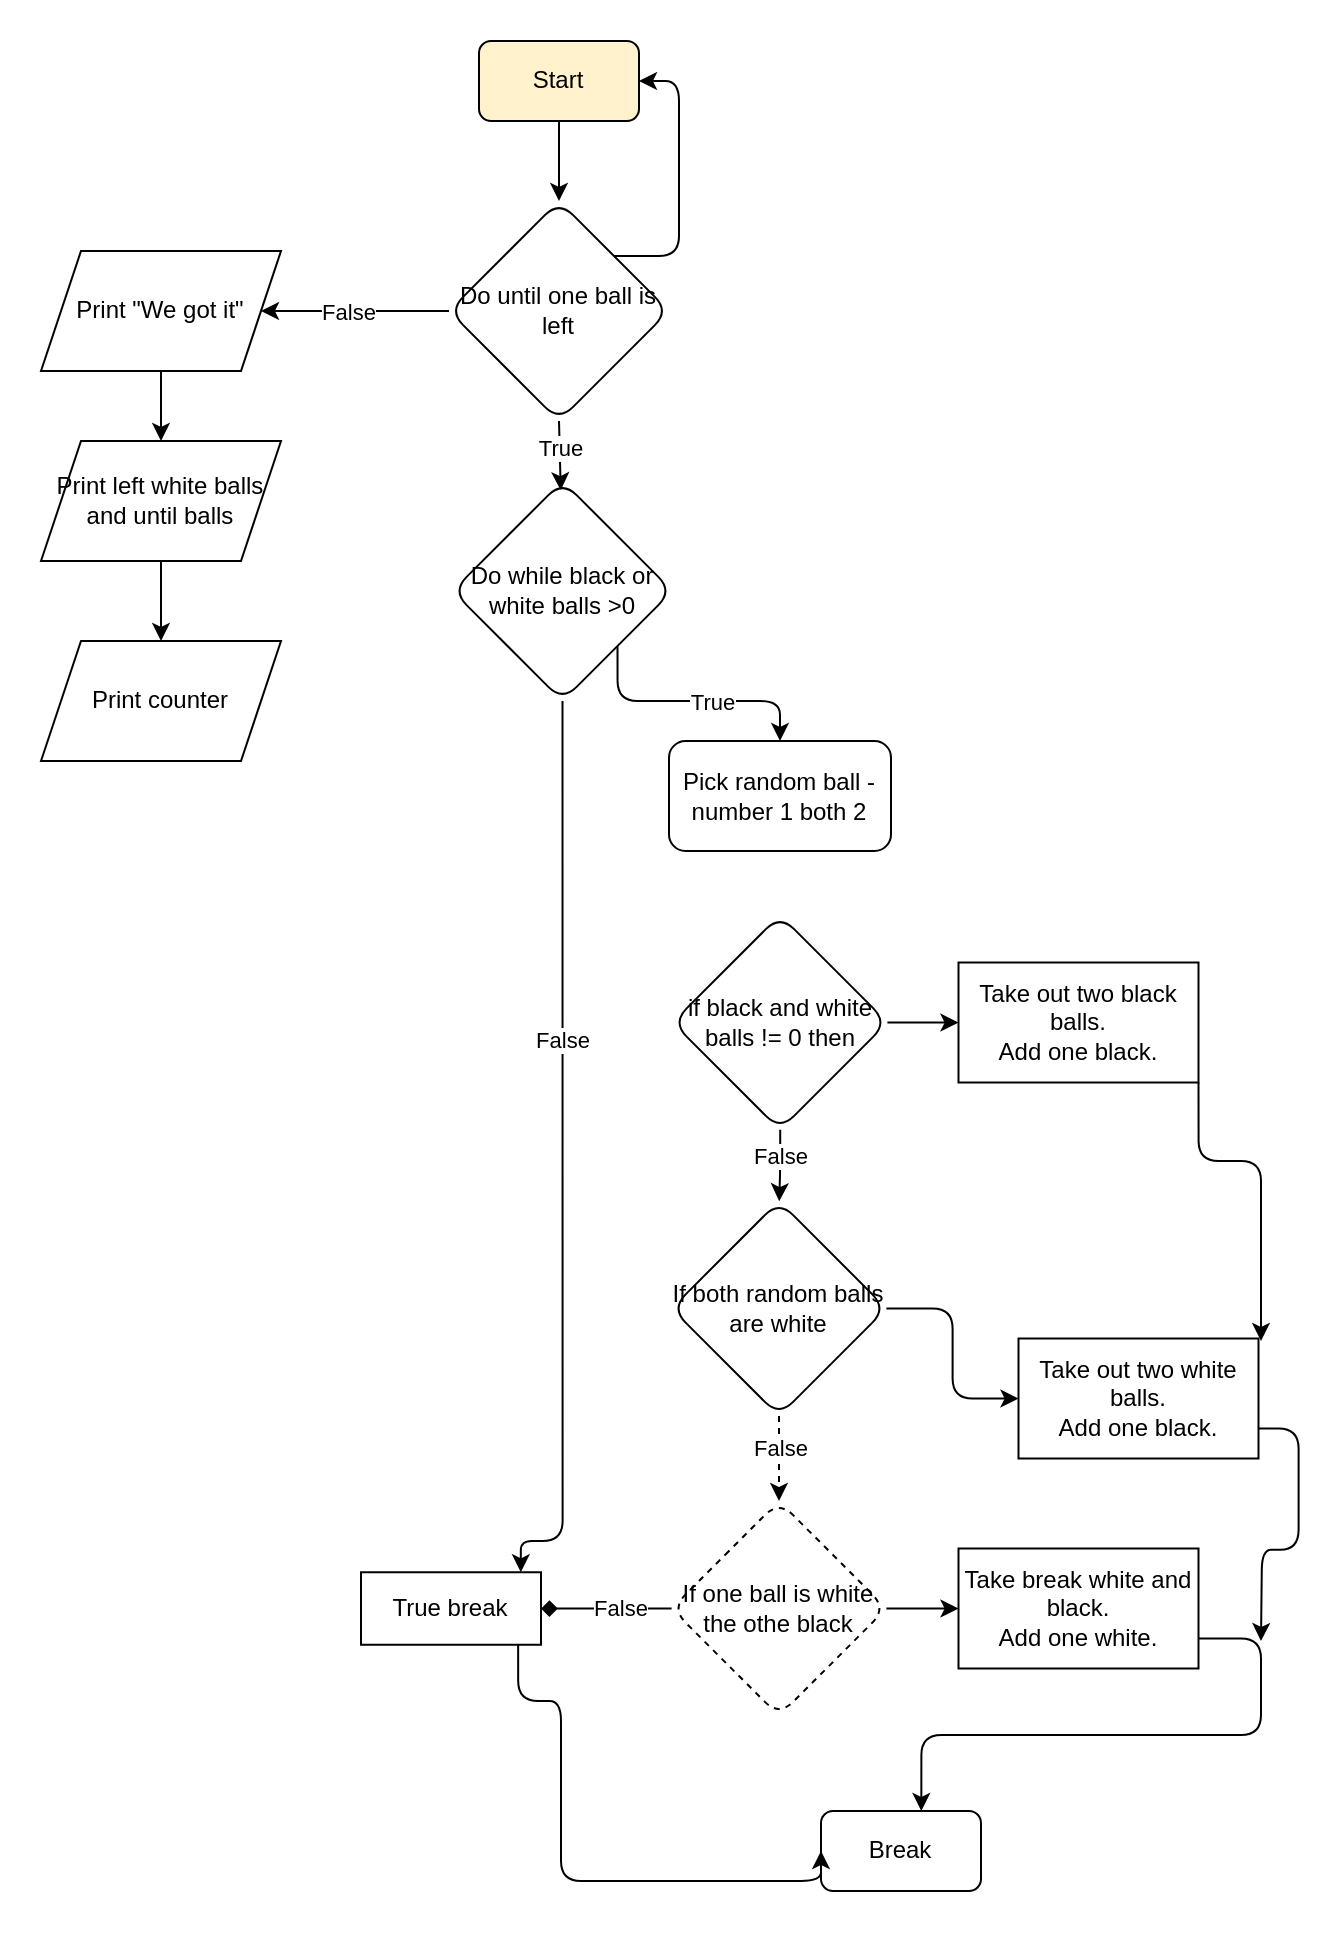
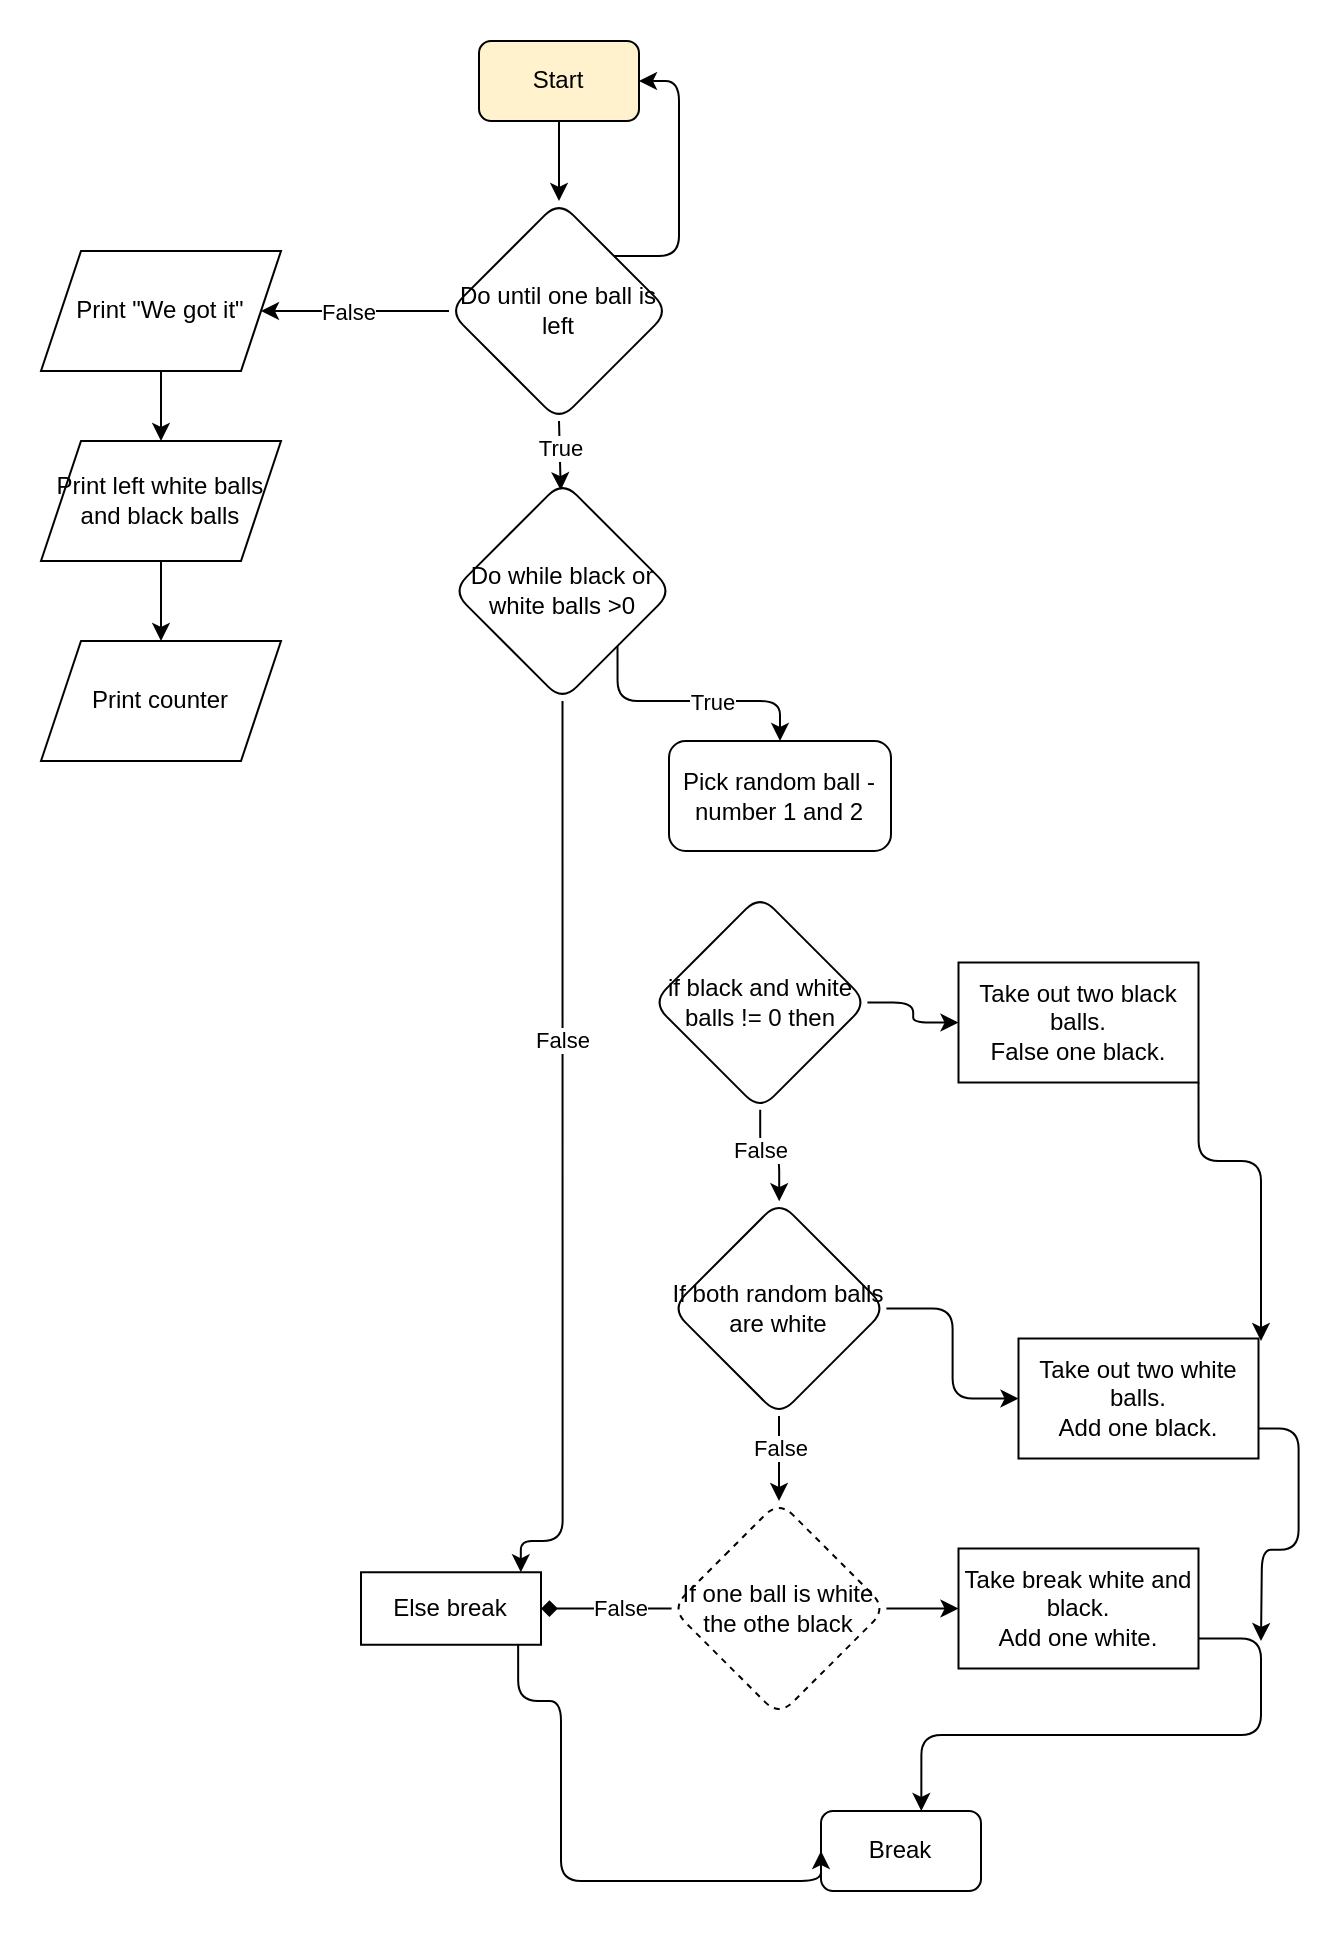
  <mxCell id="0" />
  <mxCell id="1" parent="0" />
  <mxCell id="2" value="" style="edgeStyle=orthogonalEdgeStyle;rounded=0;orthogonalLoop=1;jettySize=auto;html=1;" parent="1" source="3" target="9" edge="1"><mxGeometry relative="1" as="geometry" /></mxCell>
  <mxCell id="3" value="Start" style="rounded=1;whiteSpace=wrap;html=1;fillColor=#fff2cc;" parent="1" vertex="1"><mxGeometry x="239" y="20" width="80" height="40" as="geometry" /></mxCell>
  <mxCell id="4" style="edgeStyle=orthogonalEdgeStyle;rounded=1;orthogonalLoop=1;jettySize=auto;html=1;exitX=1;exitY=0;exitDx=0;exitDy=0;entryX=1;entryY=0.5;entryDx=0;entryDy=0;" parent="1" source="9" target="3" edge="1"><mxGeometry relative="1" as="geometry"><Array as="points"><mxPoint x="339" y="128" /><mxPoint x="339" y="40" /></Array></mxGeometry></mxCell>
  <mxCell id="5" style="edgeStyle=orthogonalEdgeStyle;rounded=1;orthogonalLoop=1;jettySize=auto;html=1;exitX=0.5;exitY=1;exitDx=0;exitDy=0;entryX=0.492;entryY=0.042;entryDx=0;entryDy=0;entryPerimeter=0;" parent="1" source="9" target="15" edge="1"><mxGeometry relative="1" as="geometry" /></mxCell>
  <mxCell id="6" value="True" style="edgeLabel;html=1;align=center;verticalAlign=middle;resizable=0;points=[];" parent="5" vertex="1" connectable="0"><mxGeometry x="-0.18" relative="1" as="geometry"><mxPoint as="offset" /></mxGeometry></mxCell>
  <mxCell id="7" style="edgeStyle=orthogonalEdgeStyle;rounded=1;orthogonalLoop=1;jettySize=auto;html=1;exitX=0;exitY=0.5;exitDx=0;exitDy=0;entryX=1;entryY=0.5;entryDx=0;entryDy=0;" parent="1" source="9" target="39" edge="1"><mxGeometry relative="1" as="geometry" /></mxCell>
  <mxCell id="8" value="False" style="edgeLabel;html=1;align=center;verticalAlign=middle;resizable=0;points=[];" parent="7" vertex="1" connectable="0"><mxGeometry x="0.095" relative="1" as="geometry"><mxPoint as="offset" /></mxGeometry></mxCell>
  <mxCell id="9" value="Do until one ball is left" style="rhombus;whiteSpace=wrap;html=1;rotation=0;rounded=1;" parent="1" vertex="1"><mxGeometry x="224" y="100" width="110" height="110" as="geometry" /></mxCell>
  <mxCell id="10" style="edgeStyle=orthogonalEdgeStyle;rounded=0;orthogonalLoop=1;jettySize=auto;html=1;exitX=0.5;exitY=1;exitDx=0;exitDy=0;" parent="1" source="9" target="9" edge="1"><mxGeometry relative="1" as="geometry" /></mxCell>
  <mxCell id="11" style="edgeStyle=orthogonalEdgeStyle;rounded=1;orthogonalLoop=1;jettySize=auto;html=1;exitX=1;exitY=1;exitDx=0;exitDy=0;entryX=0.5;entryY=0;entryDx=0;entryDy=0;" parent="1" source="15" target="16" edge="1"><mxGeometry relative="1" as="geometry"><Array as="points"><mxPoint x="308" y="350" /><mxPoint x="390" y="350" /></Array></mxGeometry></mxCell>
  <mxCell id="12" value="True" style="edgeLabel;html=1;align=center;verticalAlign=middle;resizable=0;points=[];" parent="11" vertex="1" connectable="0"><mxGeometry x="0.158" relative="1" as="geometry"><mxPoint as="offset" /></mxGeometry></mxCell>
  <mxCell id="13" style="edgeStyle=orthogonalEdgeStyle;rounded=1;orthogonalLoop=1;jettySize=auto;html=1;exitX=0.5;exitY=1;exitDx=0;exitDy=0;entryX=0.888;entryY=0;entryDx=0;entryDy=0;entryPerimeter=0;" parent="1" source="15" target="37" edge="1"><mxGeometry relative="1" as="geometry"><Array as="points"><mxPoint x="281" y="770" /><mxPoint x="260" y="770" /></Array></mxGeometry></mxCell>
  <mxCell id="14" value="False" style="edgeLabel;html=1;align=center;verticalAlign=middle;resizable=0;points=[];" parent="13" vertex="1" connectable="0"><mxGeometry x="-0.257" relative="1" as="geometry"><mxPoint as="offset" /></mxGeometry></mxCell>
  <mxCell id="15" value="Do while black or white balls &amp;gt;0" style="rhombus;whiteSpace=wrap;html=1;rotation=0;rounded=1;sketch=0;shadow=0;" parent="1" vertex="1"><mxGeometry x="225.75" y="240" width="110" height="110" as="geometry" /></mxCell>
- <mxCell id="16" value="Pick random ball - number 1 both 2" style="whiteSpace=wrap;html=1;rounded=1;shadow=0;sketch=0;" parent="1" vertex="1"><mxGeometry x="334" y="370" width="111" height="55" as="geometry" /></mxCell>
+ <mxCell id="16" value="Pick random ball - number 1 and 2" style="whiteSpace=wrap;html=1;rounded=1;shadow=0;sketch=0;" parent="1" vertex="1"><mxGeometry x="334" y="370" width="111" height="55" as="geometry" /></mxCell>
  <mxCell id="17" value="" style="edgeStyle=orthogonalEdgeStyle;rounded=1;orthogonalLoop=1;jettySize=auto;html=1;" parent="1" source="20" target="22" edge="1"><mxGeometry relative="1" as="geometry" /></mxCell>
  <mxCell id="18" value="" style="edgeStyle=orthogonalEdgeStyle;rounded=1;orthogonalLoop=1;jettySize=auto;html=1;" parent="1" source="20" target="26" edge="1"><mxGeometry relative="1" as="geometry" /></mxCell>
  <mxCell id="19" value="False" style="edgeLabel;html=1;align=center;verticalAlign=middle;resizable=0;points=[];" parent="18" vertex="1" connectable="0"><mxGeometry x="-0.265" relative="1" as="geometry"><mxPoint as="offset" /></mxGeometry></mxCell>
- <mxCell id="20" value="if black and white balls != 0 then" style="rhombus;whiteSpace=wrap;html=1;rounded=1;shadow=0;sketch=0;" parent="1" vertex="1"><mxGeometry x="335.75" y="457" width="107.5" height="107.5" as="geometry" /></mxCell>
+ <mxCell id="20" value="if black and white balls != 0 then" style="rhombus;whiteSpace=wrap;html=1;rounded=1;shadow=0;sketch=0;" parent="1" vertex="1"><mxGeometry x="325.75" y="447" width="107.5" height="107.5" as="geometry" /></mxCell>
  <mxCell id="21" style="edgeStyle=orthogonalEdgeStyle;rounded=1;orthogonalLoop=1;jettySize=auto;html=1;exitX=1;exitY=1;exitDx=0;exitDy=0;" parent="1" source="22" edge="1"><mxGeometry relative="1" as="geometry"><mxPoint x="630" y="670" as="targetPoint" /><Array as="points"><mxPoint x="599" y="580" /><mxPoint x="630" y="580" /><mxPoint x="630" y="640" /></Array></mxGeometry></mxCell>
- <mxCell id="22" value="&lt;div&gt;Take out two black balls.&lt;/div&gt;&lt;div&gt;Add one black.&lt;br&gt;&lt;/div&gt;" style="whiteSpace=wrap;html=1;rounded=0;shadow=0;sketch=0;" parent="1" vertex="1"><mxGeometry x="478.75" y="480.75" width="120" height="60" as="geometry" /></mxCell>
+ <mxCell id="22" value="&lt;div&gt;Take out two black balls.&lt;/div&gt;&lt;div&gt;False one black.&lt;br&gt;&lt;/div&gt;" style="whiteSpace=wrap;html=1;rounded=0;shadow=0;sketch=0;" parent="1" vertex="1"><mxGeometry x="478.75" y="480.75" width="120" height="60" as="geometry" /></mxCell>
  <mxCell id="23" value="" style="edgeStyle=orthogonalEdgeStyle;rounded=1;orthogonalLoop=1;jettySize=auto;html=1;" parent="1" source="26" target="28" edge="1"><mxGeometry relative="1" as="geometry" /></mxCell>
- <mxCell id="24" value="" style="edgeStyle=orthogonalEdgeStyle;rounded=1;orthogonalLoop=1;jettySize=auto;html=1;dashed=1;" parent="1" source="26" target="32" edge="1"><mxGeometry relative="1" as="geometry" /></mxCell>
+ <mxCell id="24" value="" style="edgeStyle=orthogonalEdgeStyle;rounded=1;orthogonalLoop=1;jettySize=auto;html=1;" parent="1" source="26" target="32" edge="1"><mxGeometry relative="1" as="geometry" /></mxCell>
  <mxCell id="25" value="False" style="edgeLabel;html=1;align=center;verticalAlign=middle;resizable=0;points=[];" parent="24" vertex="1" connectable="0"><mxGeometry x="-0.245" relative="1" as="geometry"><mxPoint as="offset" /></mxGeometry></mxCell>
  <mxCell id="26" value="If both random balls are white" style="rhombus;whiteSpace=wrap;html=1;rounded=1;shadow=0;sketch=0;" parent="1" vertex="1"><mxGeometry x="335.25" y="600" width="107.5" height="107.5" as="geometry" /></mxCell>
  <mxCell id="27" style="edgeStyle=orthogonalEdgeStyle;rounded=1;orthogonalLoop=1;jettySize=auto;html=1;exitX=1;exitY=0.75;exitDx=0;exitDy=0;" parent="1" source="28" edge="1"><mxGeometry relative="1" as="geometry"><mxPoint x="630" y="820" as="targetPoint" /></mxGeometry></mxCell>
  <mxCell id="28" value="&lt;div&gt;Take out two white balls.&lt;/div&gt;&lt;div&gt;Add one black.&lt;br&gt;&lt;/div&gt;" style="whiteSpace=wrap;html=1;rounded=0;shadow=0;sketch=0;" parent="1" vertex="1"><mxGeometry x="508.75" y="668.75" width="120" height="60" as="geometry" /></mxCell>
  <mxCell id="29" value="" style="edgeStyle=orthogonalEdgeStyle;rounded=1;orthogonalLoop=1;jettySize=auto;html=1;" parent="1" source="32" target="34" edge="1"><mxGeometry relative="1" as="geometry" /></mxCell>
  <mxCell id="30" value="" style="edgeStyle=orthogonalEdgeStyle;rounded=1;orthogonalLoop=1;jettySize=auto;html=1;endArrow=diamond;" parent="1" source="32" target="37" edge="1"><mxGeometry relative="1" as="geometry"><Array as="points"><mxPoint x="330" y="804" /><mxPoint x="330" y="804" /></Array></mxGeometry></mxCell>
  <mxCell id="31" value="False" style="edgeLabel;html=1;align=center;verticalAlign=middle;resizable=0;points=[];" parent="30" vertex="1" connectable="0"><mxGeometry x="-0.193" relative="1" as="geometry"><mxPoint as="offset" /></mxGeometry></mxCell>
  <mxCell id="32" value="If one ball is white the othe black" style="rhombus;whiteSpace=wrap;html=1;rounded=1;shadow=0;sketch=0;dashed=1;" parent="1" vertex="1"><mxGeometry x="335.25" y="750" width="107.5" height="107.5" as="geometry" /></mxCell>
  <mxCell id="33" style="edgeStyle=orthogonalEdgeStyle;rounded=1;orthogonalLoop=1;jettySize=auto;html=1;exitX=1;exitY=0.75;exitDx=0;exitDy=0;entryX=0.627;entryY=0;entryDx=0;entryDy=0;entryPerimeter=0;" parent="1" source="34" target="35" edge="1"><mxGeometry relative="1" as="geometry"><mxPoint x="460" y="900" as="targetPoint" /><Array as="points"><mxPoint x="630" y="819" /><mxPoint x="630" y="867" /><mxPoint x="460" y="867" /></Array></mxGeometry></mxCell>
  <mxCell id="34" value="&lt;div&gt;Take break white and black.&lt;/div&gt;&lt;div&gt;Add one white.&lt;br&gt;&lt;/div&gt;" style="whiteSpace=wrap;html=1;rounded=0;shadow=0;sketch=0;" parent="1" vertex="1"><mxGeometry x="478.75" y="773.75" width="120" height="60" as="geometry" /></mxCell>
  <mxCell id="35" value="Break" style="rounded=1;whiteSpace=wrap;html=1;shadow=0;sketch=0;fillColor=#ffffff;" parent="1" vertex="1"><mxGeometry x="410" y="905" width="80" height="40" as="geometry" /></mxCell>
  <mxCell id="36" style="edgeStyle=orthogonalEdgeStyle;rounded=1;orthogonalLoop=1;jettySize=auto;html=1;exitX=0.873;exitY=1.003;exitDx=0;exitDy=0;entryX=0;entryY=0.5;entryDx=0;entryDy=0;exitPerimeter=0;" parent="1" source="37" target="35" edge="1"><mxGeometry relative="1" as="geometry"><Array as="points"><mxPoint x="259" y="850" /><mxPoint x="280" y="850" /><mxPoint x="280" y="940" /></Array></mxGeometry></mxCell>
- <mxCell id="37" value="True break" style="rounded=0;whiteSpace=wrap;html=1;shadow=0;sketch=0;fillColor=#ffffff;" parent="1" vertex="1"><mxGeometry x="180" y="785.63" width="90" height="36.25" as="geometry" /></mxCell>
+ <mxCell id="37" value="Else break" style="rounded=0;whiteSpace=wrap;html=1;shadow=0;sketch=0;fillColor=#ffffff;" parent="1" vertex="1"><mxGeometry x="180" y="785.63" width="90" height="36.25" as="geometry" /></mxCell>
  <mxCell id="38" value="" style="edgeStyle=orthogonalEdgeStyle;rounded=1;orthogonalLoop=1;jettySize=auto;html=1;" parent="1" source="39" target="41" edge="1"><mxGeometry relative="1" as="geometry" /></mxCell>
  <mxCell id="39" value="Print &quot;We got it&quot;" style="shape=parallelogram;perimeter=parallelogramPerimeter;whiteSpace=wrap;html=1;fixedSize=1;rounded=0;shadow=0;sketch=0;fillColor=#ffffff;" parent="1" vertex="1"><mxGeometry x="20" y="125" width="120" height="60" as="geometry" /></mxCell>
  <mxCell id="40" value="" style="edgeStyle=orthogonalEdgeStyle;rounded=1;orthogonalLoop=1;jettySize=auto;html=1;" parent="1" source="41" target="42" edge="1"><mxGeometry relative="1" as="geometry" /></mxCell>
- <mxCell id="41" value="Print left white balls and until balls" style="shape=parallelogram;perimeter=parallelogramPerimeter;whiteSpace=wrap;html=1;fixedSize=1;rounded=0;shadow=0;sketch=0;fillColor=#ffffff;" parent="1" vertex="1"><mxGeometry x="20" y="220" width="120" height="60" as="geometry" /></mxCell>
+ <mxCell id="41" value="Print left white balls and black balls" style="shape=parallelogram;perimeter=parallelogramPerimeter;whiteSpace=wrap;html=1;fixedSize=1;rounded=0;shadow=0;sketch=0;fillColor=#ffffff;" parent="1" vertex="1"><mxGeometry x="20" y="220" width="120" height="60" as="geometry" /></mxCell>
  <mxCell id="42" value="Print counter" style="shape=parallelogram;perimeter=parallelogramPerimeter;whiteSpace=wrap;html=1;fixedSize=1;rounded=0;shadow=0;sketch=0;" parent="1" vertex="1"><mxGeometry x="20" y="320" width="120" height="60" as="geometry" /></mxCell>
